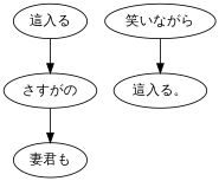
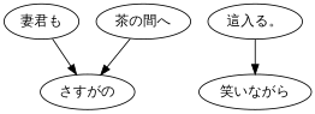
  digraph {
    fontname="Open Sans"
    node [fontname="Open Sans"]
    edge [fontname="Open Sans"]
    n1 [label="さすがの"]
    n2 [label="妻君も"]
    n3 [label="笑いながら"]
    n4 [label="這入る。"]
-   n5 [label="這入る"]
-   n1 -> n2
-   n3 -> n4
+   n5 [label="茶の間へ"]
+   n2 -> n1
+   n4 -> n3
    n5 -> n1
  }
